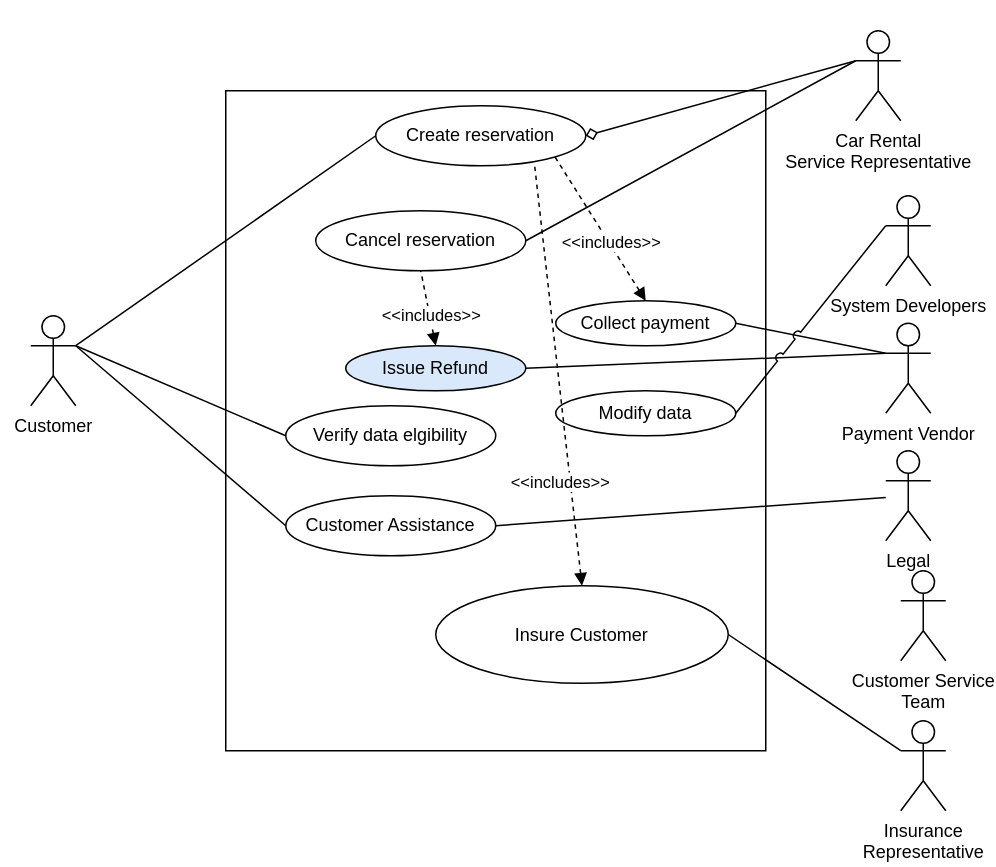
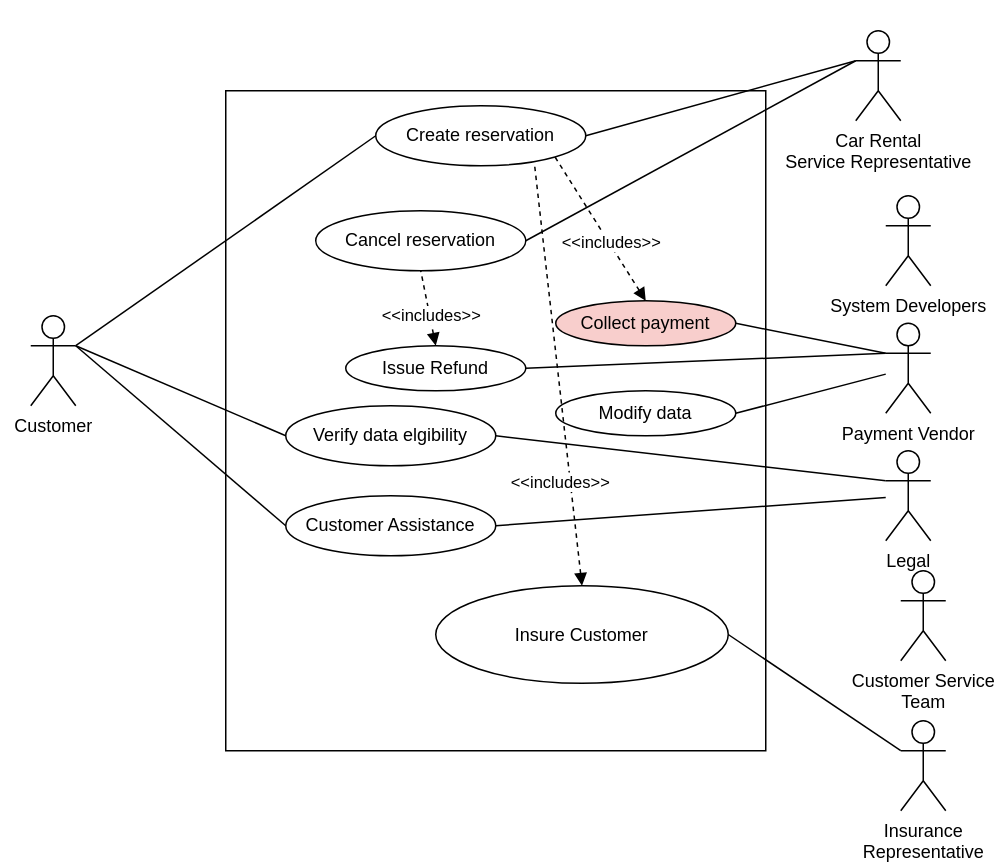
  <mxCell id="0" />
  <mxCell id="1" parent="0" />
  <mxCell id="2" value="" style="rounded=0;whiteSpace=wrap;html=1;" vertex="1" parent="1"><mxGeometry x="150" y="60" width="360" height="440" as="geometry" /></mxCell>
  <mxCell id="3" style="rounded=0;orthogonalLoop=1;jettySize=auto;html=1;entryX=0;entryY=0.5;entryDx=0;entryDy=0;endArrow=none;endFill=0;exitX=1;exitY=0.333;exitDx=0;exitDy=0;exitPerimeter=0;" edge="1" parent="1" source="4" target="12"><mxGeometry relative="1" as="geometry" /></mxCell>
  <mxCell id="4" value="Customer" style="shape=umlActor;verticalLabelPosition=bottom;verticalAlign=top;html=1;" vertex="1" parent="1"><mxGeometry x="20" y="210" width="30" height="60" as="geometry" /></mxCell>
  <mxCell id="5" value="System Developers" style="shape=umlActor;verticalLabelPosition=bottom;verticalAlign=top;html=1;" vertex="1" parent="1"><mxGeometry x="590" y="130" width="30" height="60" as="geometry" /></mxCell>
- <mxCell id="6" value="" style="rounded=0;orthogonalLoop=1;jettySize=auto;html=1;entryX=1;entryY=0.5;entryDx=0;entryDy=0;endArrow=diamond;endFill=0;exitX=0;exitY=0.333;exitDx=0;exitDy=0;exitPerimeter=0;" edge="1" parent="1" source="7" target="12"><mxGeometry relative="1" as="geometry" /></mxCell>
+ <mxCell id="6" value="" style="rounded=0;orthogonalLoop=1;jettySize=auto;html=1;entryX=1;entryY=0.5;entryDx=0;entryDy=0;endArrow=none;endFill=0;exitX=0;exitY=0.333;exitDx=0;exitDy=0;exitPerimeter=0;" edge="1" parent="1" source="7" target="12"><mxGeometry relative="1" as="geometry" /></mxCell>
  <mxCell id="7" value="Car Rental &lt;br&gt;Service Representative" style="shape=umlActor;verticalLabelPosition=bottom;verticalAlign=top;html=1;" vertex="1" parent="1"><mxGeometry x="570" y="20" width="30" height="60" as="geometry" /></mxCell>
  <mxCell id="8" value="Payment Vendor" style="shape=umlActor;verticalLabelPosition=bottom;verticalAlign=top;html=1;" vertex="1" parent="1"><mxGeometry x="590" y="215" width="30" height="60" as="geometry" /></mxCell>
  <mxCell id="9" value="Legal" style="shape=umlActor;verticalLabelPosition=bottom;verticalAlign=top;html=1;" vertex="1" parent="1"><mxGeometry x="590" y="300" width="30" height="60" as="geometry" /></mxCell>
  <mxCell id="10" value="Insurance&lt;br&gt; Representative" style="shape=umlActor;verticalLabelPosition=bottom;verticalAlign=top;html=1;" vertex="1" parent="1"><mxGeometry x="600" y="480" width="30" height="60" as="geometry" /></mxCell>
  <mxCell id="11" value="Customer Service &lt;br&gt;Team" style="shape=umlActor;verticalLabelPosition=bottom;verticalAlign=top;html=1;" vertex="1" parent="1"><mxGeometry x="600" y="380" width="30" height="60" as="geometry" /></mxCell>
  <mxCell id="12" value="Create reservation" style="ellipse;whiteSpace=wrap;html=1;" vertex="1" parent="1"><mxGeometry x="250" y="70" width="140" height="40" as="geometry" /></mxCell>
  <mxCell id="13" value="Cancel reservation" style="ellipse;whiteSpace=wrap;html=1;" vertex="1" parent="1"><mxGeometry x="210" y="140" width="140" height="40" as="geometry" /></mxCell>
  <mxCell id="14" style="rounded=0;orthogonalLoop=1;jettySize=auto;html=1;entryX=0;entryY=0.333;entryDx=0;entryDy=0;endArrow=none;endFill=0;exitX=1;exitY=0.5;exitDx=0;exitDy=0;entryPerimeter=0;jumpStyle=arc;" edge="1" parent="1" source="13" target="7"><mxGeometry relative="1" as="geometry"><mxPoint x="130" y="165" as="sourcePoint" /><mxPoint x="280" y="120" as="targetPoint" /></mxGeometry></mxCell>
  <mxCell id="15" value="" style="endArrow=none;dashed=1;html=1;rounded=0;entryX=1;entryY=1;entryDx=0;entryDy=0;exitX=0.5;exitY=0;exitDx=0;exitDy=0;endFill=0;startArrow=block;startFill=1;" edge="1" parent="1" source="17" target="12"><mxGeometry width="50" height="50" relative="1" as="geometry"><mxPoint x="160" y="350" as="sourcePoint" /><mxPoint x="210" y="300" as="targetPoint" /></mxGeometry></mxCell>
  <mxCell id="16" value="&amp;lt;&amp;lt;includes&amp;gt;&amp;gt;" style="edgeLabel;html=1;align=center;verticalAlign=middle;resizable=0;points=[];" vertex="1" connectable="0" parent="15"><mxGeometry x="-0.19" y="-1" relative="1" as="geometry"><mxPoint as="offset" /></mxGeometry></mxCell>
- <mxCell id="17" value="Collect payment" style="ellipse;whiteSpace=wrap;html=1;" vertex="1" parent="1"><mxGeometry x="370" y="200" width="120" height="30" as="geometry" /></mxCell>
+ <mxCell id="17" value="Collect payment" style="ellipse;whiteSpace=wrap;html=1;fillColor=#f8cecc;" vertex="1" parent="1"><mxGeometry x="370" y="200" width="120" height="30" as="geometry" /></mxCell>
  <mxCell id="18" style="rounded=0;orthogonalLoop=1;jettySize=auto;html=1;entryX=0;entryY=0.333;entryDx=0;entryDy=0;endArrow=none;endFill=0;exitX=1;exitY=0.5;exitDx=0;exitDy=0;entryPerimeter=0;" edge="1" parent="1" source="17" target="8"><mxGeometry relative="1" as="geometry"><mxPoint x="330" y="170" as="sourcePoint" /><mxPoint x="570" y="130" as="targetPoint" /></mxGeometry></mxCell>
- <mxCell id="19" value="Issue Refund" style="ellipse;whiteSpace=wrap;html=1;fillColor=#dae8fc;" vertex="1" parent="1"><mxGeometry x="230" y="230" width="120" height="30" as="geometry" /></mxCell>
+ <mxCell id="19" value="Issue Refund" style="ellipse;whiteSpace=wrap;html=1;" vertex="1" parent="1"><mxGeometry x="230" y="230" width="120" height="30" as="geometry" /></mxCell>
  <mxCell id="20" value="" style="endArrow=none;dashed=1;html=1;rounded=0;entryX=0.5;entryY=1;entryDx=0;entryDy=0;exitX=0.5;exitY=0;exitDx=0;exitDy=0;endFill=0;startArrow=block;startFill=1;" edge="1" parent="1" source="19" target="13"><mxGeometry width="50" height="50" relative="1" as="geometry"><mxPoint x="410" y="205" as="sourcePoint" /><mxPoint x="389" y="124" as="targetPoint" /></mxGeometry></mxCell>
  <mxCell id="21" value="&amp;lt;&amp;lt;includes&amp;gt;&amp;gt;" style="edgeLabel;html=1;align=center;verticalAlign=middle;resizable=0;points=[];" vertex="1" connectable="0" parent="20"><mxGeometry x="-0.19" y="-1" relative="1" as="geometry"><mxPoint as="offset" /></mxGeometry></mxCell>
  <mxCell id="22" style="rounded=0;orthogonalLoop=1;jettySize=auto;html=1;entryX=0;entryY=0.333;entryDx=0;entryDy=0;endArrow=none;endFill=0;exitX=1;exitY=0.5;exitDx=0;exitDy=0;entryPerimeter=0;" edge="1" parent="1" source="19" target="8"><mxGeometry relative="1" as="geometry"><mxPoint x="470" y="220" as="sourcePoint" /><mxPoint x="590" y="340" as="targetPoint" /></mxGeometry></mxCell>
  <mxCell id="23" value="Modify data" style="ellipse;whiteSpace=wrap;html=1;" vertex="1" parent="1"><mxGeometry x="370" y="260" width="120" height="30" as="geometry" /></mxCell>
- <mxCell id="24" style="rounded=0;orthogonalLoop=1;jettySize=auto;html=1;entryX=0;entryY=0.333;entryDx=0;entryDy=0;endArrow=none;endFill=0;exitX=1;exitY=0.5;exitDx=0;exitDy=0;entryPerimeter=0;jumpStyle=arc;" edge="1" parent="1" source="23" target="5"><mxGeometry relative="1" as="geometry"><mxPoint x="320" y="250" as="sourcePoint" /><mxPoint x="590" y="250" as="targetPoint" /></mxGeometry></mxCell>
+ <mxCell id="24" style="rounded=0;orthogonalLoop=1;jettySize=auto;html=1;endArrow=none;endFill=0;exitX=1;exitY=0.5;exitDx=0;exitDy=0;jumpStyle=arc;" edge="1" parent="1" source="23" target="8"><mxGeometry relative="1" as="geometry"><mxPoint x="320" y="250" as="sourcePoint" /><mxPoint x="590" y="250" as="targetPoint" /></mxGeometry></mxCell>
  <mxCell id="25" value="Customer Assistance" style="ellipse;whiteSpace=wrap;html=1;" vertex="1" parent="1"><mxGeometry x="190" y="330" width="140" height="40" as="geometry" /></mxCell>
  <mxCell id="26" style="rounded=0;orthogonalLoop=1;jettySize=auto;html=1;endArrow=none;endFill=0;exitX=1;exitY=0.5;exitDx=0;exitDy=0;jumpStyle=arc;" edge="1" parent="1" source="25" target="9"><mxGeometry relative="1" as="geometry"><mxPoint x="500" y="305" as="sourcePoint" /><mxPoint x="580" y="340" as="targetPoint" /></mxGeometry></mxCell>
  <mxCell id="27" style="rounded=0;orthogonalLoop=1;jettySize=auto;html=1;entryX=1;entryY=0.333;entryDx=0;entryDy=0;endArrow=none;endFill=0;exitX=0;exitY=0.5;exitDx=0;exitDy=0;entryPerimeter=0;jumpStyle=none;" edge="1" parent="1" source="25" target="4"><mxGeometry relative="1" as="geometry"><mxPoint x="430" y="360" as="sourcePoint" /><mxPoint x="570" y="430" as="targetPoint" /></mxGeometry></mxCell>
  <mxCell id="28" value="Verify data elgibility" style="ellipse;whiteSpace=wrap;html=1;" vertex="1" parent="1"><mxGeometry x="190" y="270" width="140" height="40" as="geometry" /></mxCell>
+ <mxCell id="29" style="rounded=0;orthogonalLoop=1;jettySize=auto;html=1;entryX=1;entryY=0.5;entryDx=0;entryDy=0;endArrow=none;endFill=0;exitX=0;exitY=0.333;exitDx=0;exitDy=0;exitPerimeter=0;jumpStyle=arc;jumpSize=7;" edge="1" parent="1" source="9" target="28"><mxGeometry relative="1" as="geometry"><mxPoint x="120" y="150" as="sourcePoint" /><mxPoint x="190" y="170" as="targetPoint" /></mxGeometry></mxCell>
  <mxCell id="30" style="rounded=0;orthogonalLoop=1;jettySize=auto;html=1;entryX=1;entryY=0.333;entryDx=0;entryDy=0;endArrow=none;endFill=0;exitX=0;exitY=0.5;exitDx=0;exitDy=0;entryPerimeter=0;" edge="1" parent="1" source="28" target="4"><mxGeometry relative="1" as="geometry"><mxPoint x="120" y="150" as="sourcePoint" /><mxPoint x="200" y="180" as="targetPoint" /></mxGeometry></mxCell>
  <mxCell id="31" value="Insure Customer" style="ellipse;whiteSpace=wrap;html=1;" vertex="1" parent="1"><mxGeometry x="290" y="390" width="195" height="65" as="geometry" /></mxCell>
  <mxCell id="32" value="" style="endArrow=none;dashed=1;html=1;rounded=0;entryX=0.755;entryY=0.944;entryDx=0;entryDy=0;exitX=0.5;exitY=0;exitDx=0;exitDy=0;endFill=0;startArrow=block;startFill=1;entryPerimeter=0;" edge="1" parent="1" source="31" target="12"><mxGeometry width="50" height="50" relative="1" as="geometry"><mxPoint x="440" y="210" as="sourcePoint" /><mxPoint x="389" y="124" as="targetPoint" /></mxGeometry></mxCell>
  <mxCell id="33" value="&amp;lt;&amp;lt;includes&amp;gt;&amp;gt;" style="edgeLabel;html=1;align=center;verticalAlign=middle;resizable=0;points=[];" vertex="1" connectable="0" parent="32"><mxGeometry x="-0.19" y="-1" relative="1" as="geometry"><mxPoint x="-3" y="45" as="offset" /></mxGeometry></mxCell>
  <mxCell id="34" style="rounded=0;orthogonalLoop=1;jettySize=auto;html=1;entryX=0;entryY=0.333;entryDx=0;entryDy=0;endArrow=none;endFill=0;exitX=1;exitY=0.5;exitDx=0;exitDy=0;entryPerimeter=0;jumpStyle=none;" edge="1" parent="1" source="31" target="10"><mxGeometry relative="1" as="geometry"><mxPoint x="270" y="500" as="sourcePoint" /><mxPoint x="130" y="380" as="targetPoint" /></mxGeometry></mxCell>
